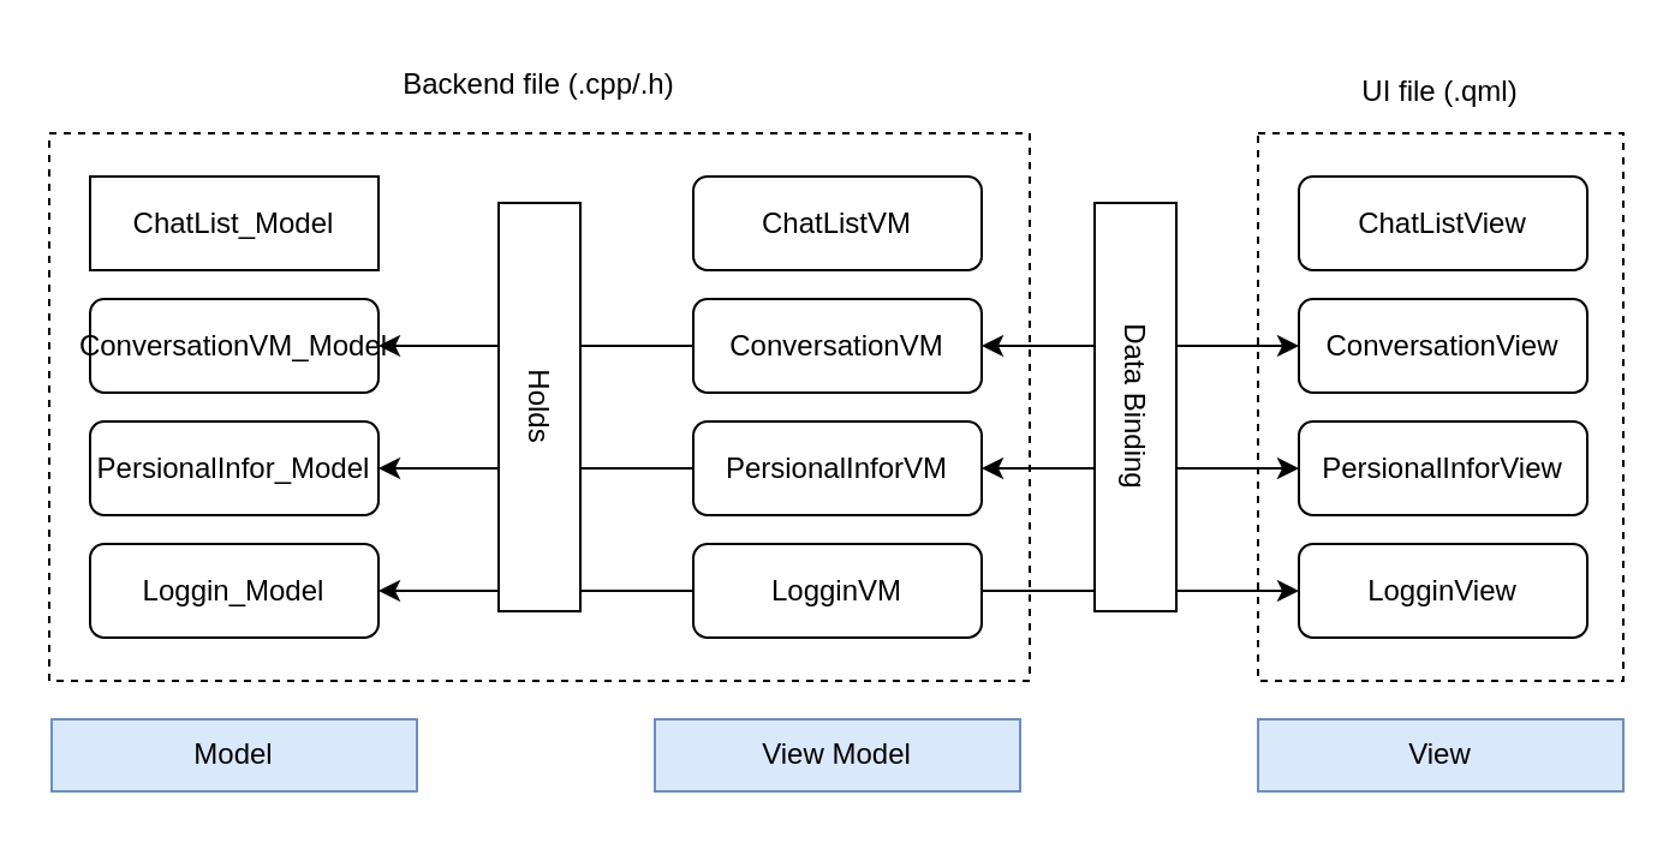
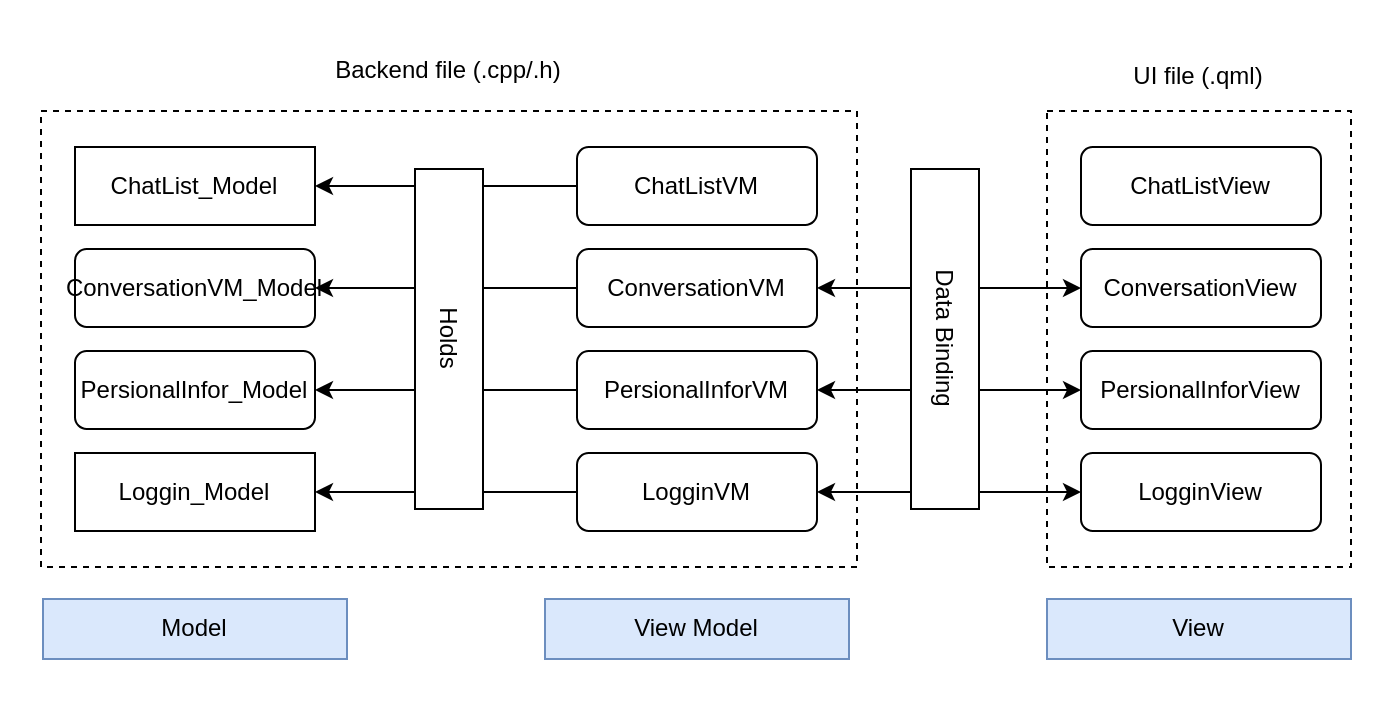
  <mxCell id="0" />
  <mxCell id="1" parent="0" />
  <mxCell id="2" value="" style="rounded=0;whiteSpace=wrap;html=1;fillColor=none;dashed=1;" vertex="1" parent="1"><mxGeometry x="523" y="55" width="152" height="228" as="geometry" /></mxCell>
  <mxCell id="3" value="ChatListView" style="rounded=1;whiteSpace=wrap;html=1;" vertex="1" parent="1"><mxGeometry x="540" y="73" width="120" height="39" as="geometry" /></mxCell>
  <mxCell id="4" style="edgeStyle=orthogonalEdgeStyle;rounded=0;orthogonalLoop=1;jettySize=auto;html=1;exitX=0;exitY=0.5;exitDx=0;exitDy=0;entryX=1;entryY=0.5;entryDx=0;entryDy=0;startArrow=classic;startFill=1;" edge="1" parent="1" source="5" target="14"><mxGeometry relative="1" as="geometry" /></mxCell>
  <mxCell id="5" value="ConversationView" style="rounded=1;whiteSpace=wrap;html=1;" vertex="1" parent="1"><mxGeometry x="540" y="124" width="120" height="39" as="geometry" /></mxCell>
  <mxCell id="6" style="edgeStyle=orthogonalEdgeStyle;rounded=0;orthogonalLoop=1;jettySize=auto;html=1;exitX=0;exitY=0.5;exitDx=0;exitDy=0;startArrow=classic;startFill=1;" edge="1" parent="1" source="7" target="16"><mxGeometry relative="1" as="geometry" /></mxCell>
  <mxCell id="7" value="PersionalInforView" style="rounded=1;whiteSpace=wrap;html=1;" vertex="1" parent="1"><mxGeometry x="540" y="175" width="120" height="39" as="geometry" /></mxCell>
- <mxCell id="8" style="edgeStyle=orthogonalEdgeStyle;rounded=0;orthogonalLoop=1;jettySize=auto;html=1;exitX=0;exitY=0.5;exitDx=0;exitDy=0;entryX=1;entryY=0.5;entryDx=0;entryDy=0;startArrow=classic;startFill=1;endArrow=none;" edge="1" parent="1" source="9" target="18"><mxGeometry relative="1" as="geometry" /></mxCell>
+ <mxCell id="8" style="edgeStyle=orthogonalEdgeStyle;rounded=0;orthogonalLoop=1;jettySize=auto;html=1;exitX=0;exitY=0.5;exitDx=0;exitDy=0;entryX=1;entryY=0.5;entryDx=0;entryDy=0;startArrow=classic;startFill=1;" edge="1" parent="1" source="9" target="18"><mxGeometry relative="1" as="geometry" /></mxCell>
  <mxCell id="9" value="LogginView" style="rounded=1;whiteSpace=wrap;html=1;" vertex="1" parent="1"><mxGeometry x="540" y="226" width="120" height="39" as="geometry" /></mxCell>
  <mxCell id="10" value="UI file (.qml)" style="text;html=1;align=center;verticalAlign=middle;whiteSpace=wrap;rounded=0;" vertex="1" parent="1"><mxGeometry x="523" y="23" width="152" height="30" as="geometry" /></mxCell>
+ <mxCell id="11" style="edgeStyle=orthogonalEdgeStyle;rounded=0;orthogonalLoop=1;jettySize=auto;html=1;exitX=0;exitY=0.5;exitDx=0;exitDy=0;entryX=1;entryY=0.5;entryDx=0;entryDy=0;" edge="1" parent="1" source="12" target="20"><mxGeometry relative="1" as="geometry" /></mxCell>
  <mxCell id="12" value="ChatListVM" style="rounded=1;whiteSpace=wrap;html=1;" vertex="1" parent="1"><mxGeometry x="288" y="73" width="120" height="39" as="geometry" /></mxCell>
  <mxCell id="13" style="edgeStyle=orthogonalEdgeStyle;rounded=0;orthogonalLoop=1;jettySize=auto;html=1;exitX=0;exitY=0.5;exitDx=0;exitDy=0;" edge="1" parent="1" source="14" target="21"><mxGeometry relative="1" as="geometry" /></mxCell>
  <mxCell id="14" value="ConversationVM" style="rounded=1;whiteSpace=wrap;html=1;" vertex="1" parent="1"><mxGeometry x="288" y="124" width="120" height="39" as="geometry" /></mxCell>
  <mxCell id="15" style="edgeStyle=orthogonalEdgeStyle;rounded=0;orthogonalLoop=1;jettySize=auto;html=1;exitX=0;exitY=0.5;exitDx=0;exitDy=0;entryX=1;entryY=0.5;entryDx=0;entryDy=0;" edge="1" parent="1" source="16" target="22"><mxGeometry relative="1" as="geometry" /></mxCell>
  <mxCell id="16" value="PersionalInforVM" style="rounded=1;whiteSpace=wrap;html=1;" vertex="1" parent="1"><mxGeometry x="288" y="175" width="120" height="39" as="geometry" /></mxCell>
  <mxCell id="17" style="edgeStyle=orthogonalEdgeStyle;rounded=0;orthogonalLoop=1;jettySize=auto;html=1;exitX=0;exitY=0.5;exitDx=0;exitDy=0;entryX=1;entryY=0.5;entryDx=0;entryDy=0;" edge="1" parent="1" source="18" target="23"><mxGeometry relative="1" as="geometry" /></mxCell>
  <mxCell id="18" value="LogginVM" style="rounded=1;whiteSpace=wrap;html=1;" vertex="1" parent="1"><mxGeometry x="288" y="226" width="120" height="39" as="geometry" /></mxCell>
  <mxCell id="19" value="" style="rounded=0;whiteSpace=wrap;html=1;fillColor=none;movable=1;resizable=1;rotatable=1;deletable=1;editable=1;locked=0;connectable=1;dashed=1;" vertex="1" parent="1"><mxGeometry x="20" y="55" width="408" height="228" as="geometry" /></mxCell>
  <mxCell id="20" value="ChatList_Model" style="whiteSpace=wrap;html=1;rounded=0;" vertex="1" parent="1"><mxGeometry x="37" y="73" width="120" height="39" as="geometry" /></mxCell>
  <mxCell id="21" value="ConversationVM_Model" style="rounded=1;whiteSpace=wrap;html=1;" vertex="1" parent="1"><mxGeometry x="37" y="124" width="120" height="39" as="geometry" /></mxCell>
  <mxCell id="22" value="PersionalInfor_Model" style="rounded=1;whiteSpace=wrap;html=1;" vertex="1" parent="1"><mxGeometry x="37" y="175" width="120" height="39" as="geometry" /></mxCell>
- <mxCell id="23" value="Loggin_Model" style="rounded=1;whiteSpace=wrap;html=1;" vertex="1" parent="1"><mxGeometry x="37" y="226" width="120" height="39" as="geometry" /></mxCell>
+ <mxCell id="23" value="Loggin_Model" style="whiteSpace=wrap;html=1;rounded=0;" vertex="1" parent="1"><mxGeometry x="37" y="226" width="120" height="39" as="geometry" /></mxCell>
  <mxCell id="24" value="Backend file (.cpp/.h)" style="text;html=1;align=center;verticalAlign=middle;whiteSpace=wrap;rounded=0;" vertex="1" parent="1"><mxGeometry x="148" y="20" width="152" height="30" as="geometry" /></mxCell>
  <mxCell id="25" value="Data Binding" style="rounded=0;whiteSpace=wrap;html=1;rotation=90;" vertex="1" parent="1"><mxGeometry x="387" y="152" width="170" height="34" as="geometry" /></mxCell>
  <mxCell id="26" value="Holds" style="rounded=0;whiteSpace=wrap;html=1;rotation=90;" vertex="1" parent="1"><mxGeometry x="139" y="152" width="170" height="34" as="geometry" /></mxCell>
  <mxCell id="27" value="Model" style="text;html=1;align=center;verticalAlign=middle;whiteSpace=wrap;rounded=0;fillColor=#dae8fc;strokeColor=#6c8ebf;" vertex="1" parent="1"><mxGeometry x="21" y="299" width="152" height="30" as="geometry" /></mxCell>
  <mxCell id="28" value="View Model" style="text;html=1;align=center;verticalAlign=middle;whiteSpace=wrap;rounded=0;fillColor=#dae8fc;strokeColor=#6c8ebf;" vertex="1" parent="1"><mxGeometry x="272" y="299" width="152" height="30" as="geometry" /></mxCell>
  <mxCell id="29" value="View" style="text;html=1;align=center;verticalAlign=middle;whiteSpace=wrap;rounded=0;fillColor=#dae8fc;strokeColor=#6c8ebf;" vertex="1" parent="1"><mxGeometry x="523" y="299" width="152" height="30" as="geometry" /></mxCell>
